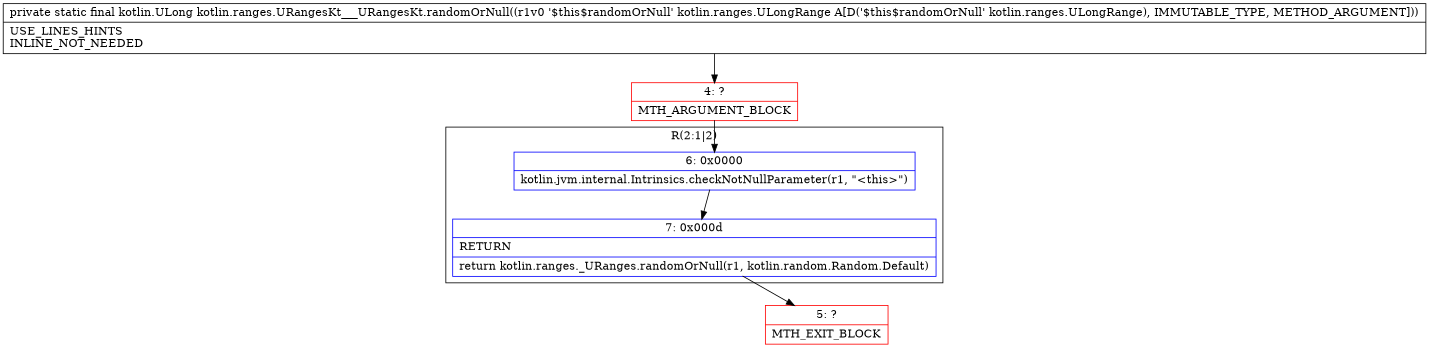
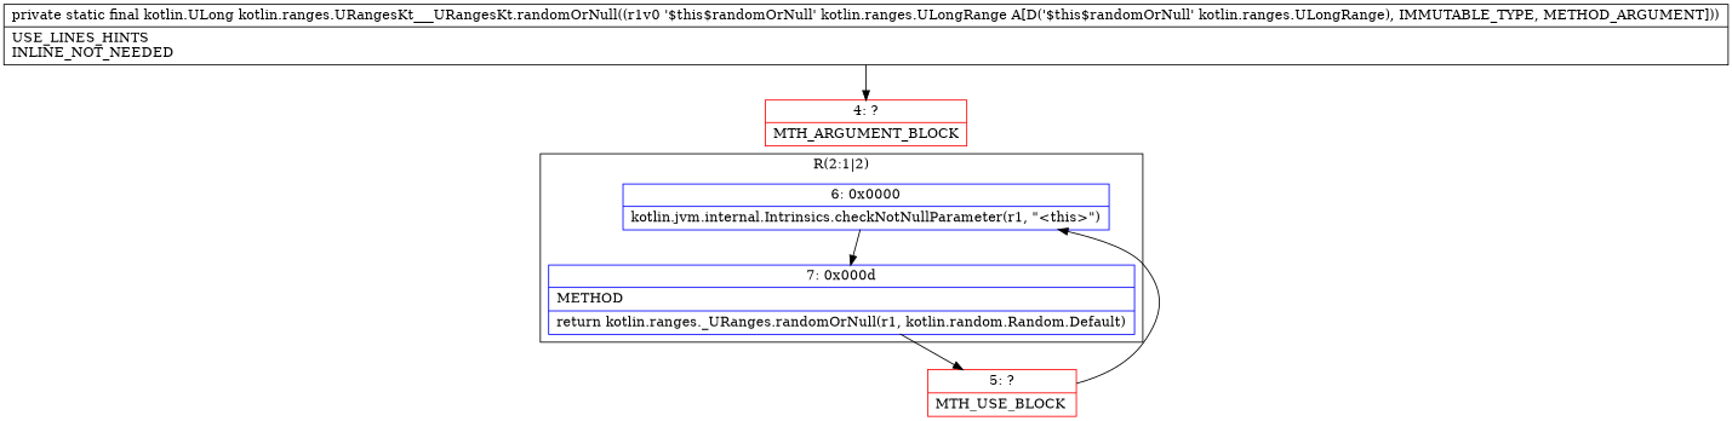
  digraph {
    node [color=blue shape=record]
    n1 [label="{6\:\ 0x0000|kotlin.jvm.internal.Intrinsics.checkNotNullParameter(r1, \"\<this\>\")\l}"]
-   n2 [label="{7\:\ 0x000d|RETURN\l|return kotlin.ranges._URanges.randomOrNull(r1, kotlin.random.Random.Default)\l}"]
-   n3 [color=red label="{5\:\ ?|MTH_EXIT_BLOCK\l}"]
+   n2 [label="{7\:\ 0x000d|METHOD\l|return kotlin.ranges._URanges.randomOrNull(r1, kotlin.random.Random.Default)\l}"]
+   n3 [color=red label="{5\:\ ?|MTH_USE_BLOCK\l}"]
    n4 [color=red label="{4\:\ ?|MTH_ARGUMENT_BLOCK\l}"]
    n5 [label="{private static final kotlin.ULong kotlin.ranges.URangesKt___URangesKt.randomOrNull((r1v0 '$this$randomOrNull' kotlin.ranges.ULongRange A[D('$this$randomOrNull' kotlin.ranges.ULongRange), IMMUTABLE_TYPE, METHOD_ARGUMENT]))  | USE_LINES_HINTS\lINLINE_NOT_NEEDED\l}" color=""]
    subgraph cluster_1 {
      label="R(2:1|2)"
      n1
      n2
    }
    n1 -> n2
    n2 -> n3
-   n4 -> n1
+   n3 -> n1
    n5 -> n4
  }
